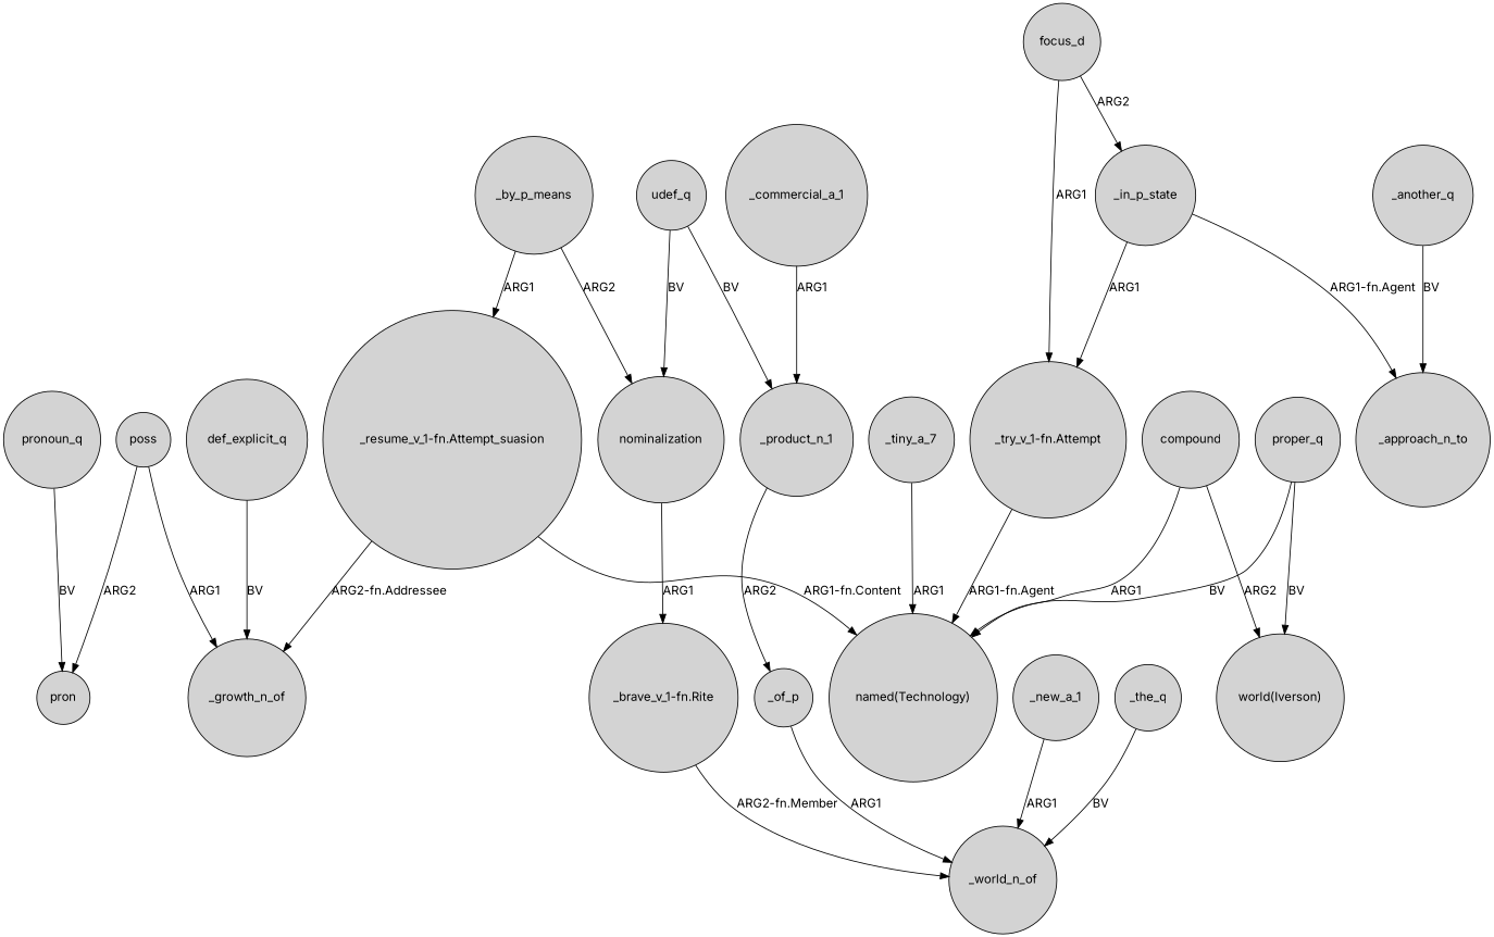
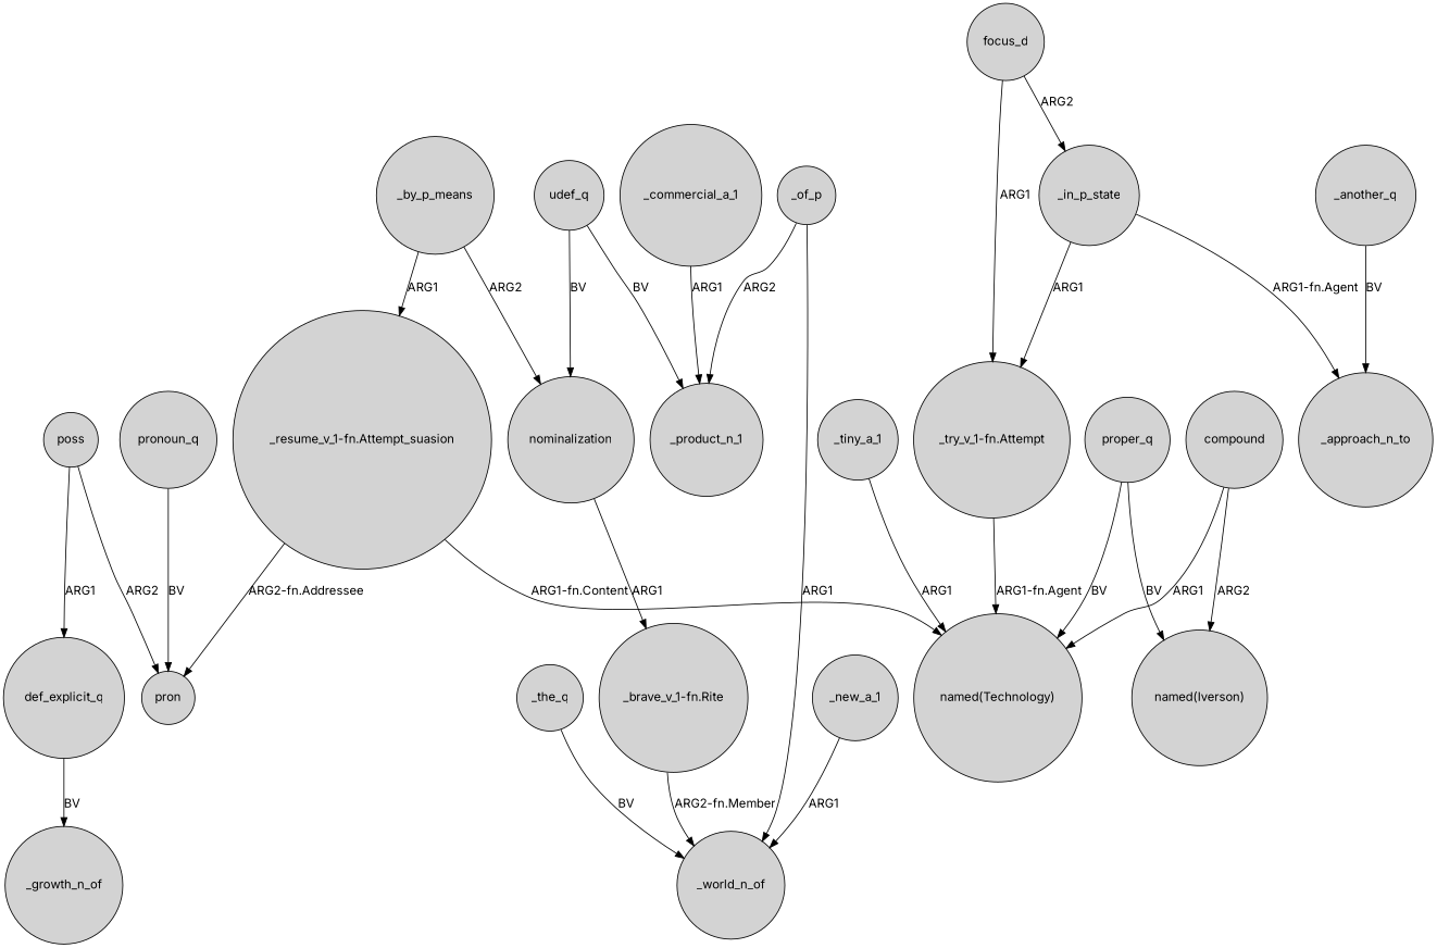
  digraph {
    fontname=Inter
    node [fontname=Inter shape=circle style=filled]
    edge [fontname=Inter]
    "_try_v_1-fn.Attempt"
    "named(Technology)"
    "_resume_v_1-fn.Attempt_suasion"
    _growth_n_of
    _of_p
    _world_n_of
    _product_n_1
    focus_d
    _in_p_state
    _approach_n_to
-   _tiny_a_1 [label=_tiny_a_7]
+   _tiny_a_1
    _new_a_1
    proper_q
-   "named(Iverson)" [label="world(Iverson)"]
+   "named(Iverson)"
    udef_q
    nominalization
    "_brave_v_1-fn.Rite"
    poss
    pron
    compound
    pronoun_q
    _by_p_means
    _another_q
    def_explicit_q
    _commercial_a_1
    _the_q
    "_try_v_1-fn.Attempt" -> "named(Technology)" [label="ARG1-fn.Agent"]
    "_resume_v_1-fn.Attempt_suasion" -> "named(Technology)" [label="ARG1-fn.Content"]
-   "_resume_v_1-fn.Attempt_suasion" -> _growth_n_of [label="ARG2-fn.Addressee"]
+   "_resume_v_1-fn.Attempt_suasion" -> pron [label="ARG2-fn.Addressee"]
    _of_p -> _world_n_of [label=ARG1]
-   _product_n_1 -> _of_p [label=ARG2]
+   _of_p -> _product_n_1 [label=ARG2]
    focus_d -> "_try_v_1-fn.Attempt" [label=ARG1]
    focus_d -> _in_p_state [label=ARG2]
    _in_p_state -> "_try_v_1-fn.Attempt" [label=ARG1]
    _in_p_state -> _approach_n_to [label="ARG1-fn.Agent"]
    _tiny_a_1 -> "named(Technology)" [label=ARG1]
    _new_a_1 -> _world_n_of [label=ARG1]
    proper_q -> "named(Technology)" [label=BV]
    proper_q -> "named(Iverson)" [label=BV]
    udef_q -> _product_n_1 [label=BV]
    udef_q -> nominalization [label=BV]
    nominalization -> "_brave_v_1-fn.Rite" [label=ARG1]
    "_brave_v_1-fn.Rite" -> _world_n_of [label="ARG2-fn.Member"]
-   poss -> _growth_n_of [label=ARG1]
+   poss -> def_explicit_q [label=ARG1]
    poss -> pron [label=ARG2]
    compound -> "named(Technology)" [label=ARG1]
    compound -> "named(Iverson)" [label=ARG2]
    pronoun_q -> pron [label=BV]
    _by_p_means -> "_resume_v_1-fn.Attempt_suasion" [label=ARG1]
    _by_p_means -> nominalization [label=ARG2]
    _another_q -> _approach_n_to [label=BV]
    def_explicit_q -> _growth_n_of [label=BV]
    _commercial_a_1 -> _product_n_1 [label=ARG1]
    _the_q -> _world_n_of [label=BV]
  }
